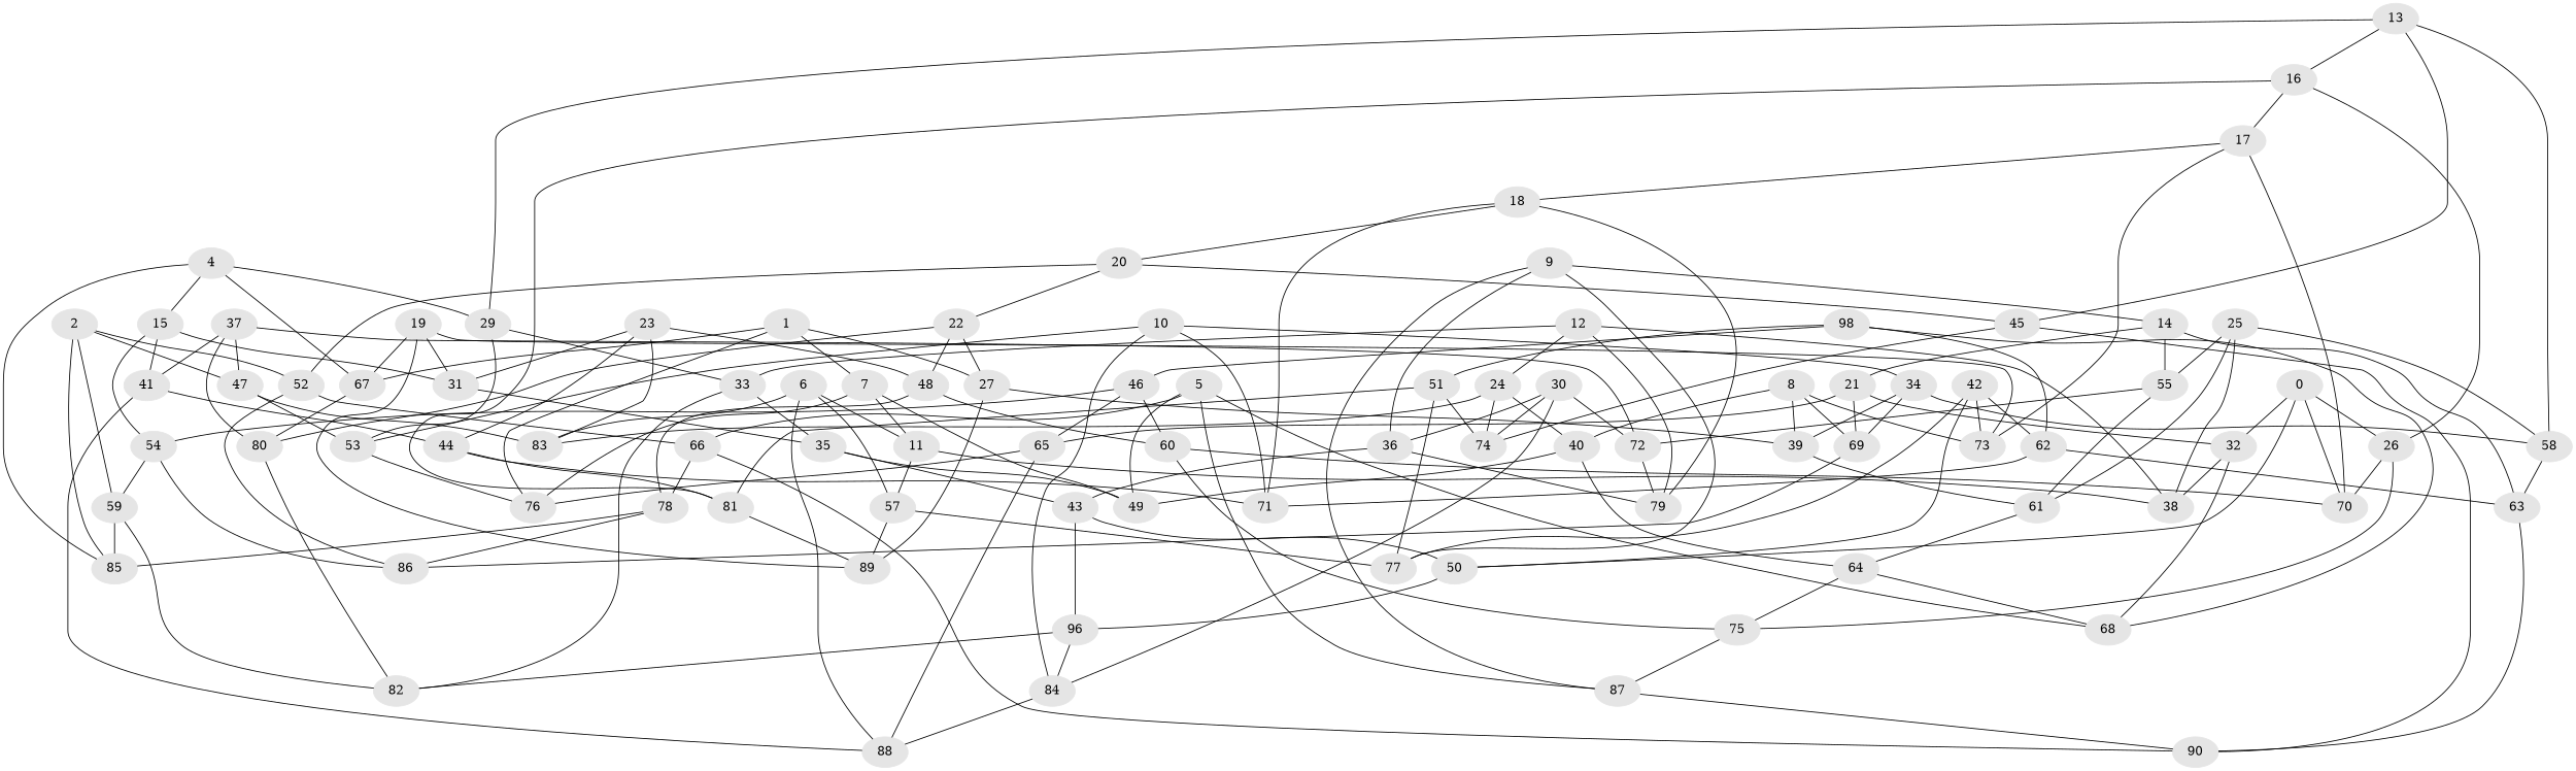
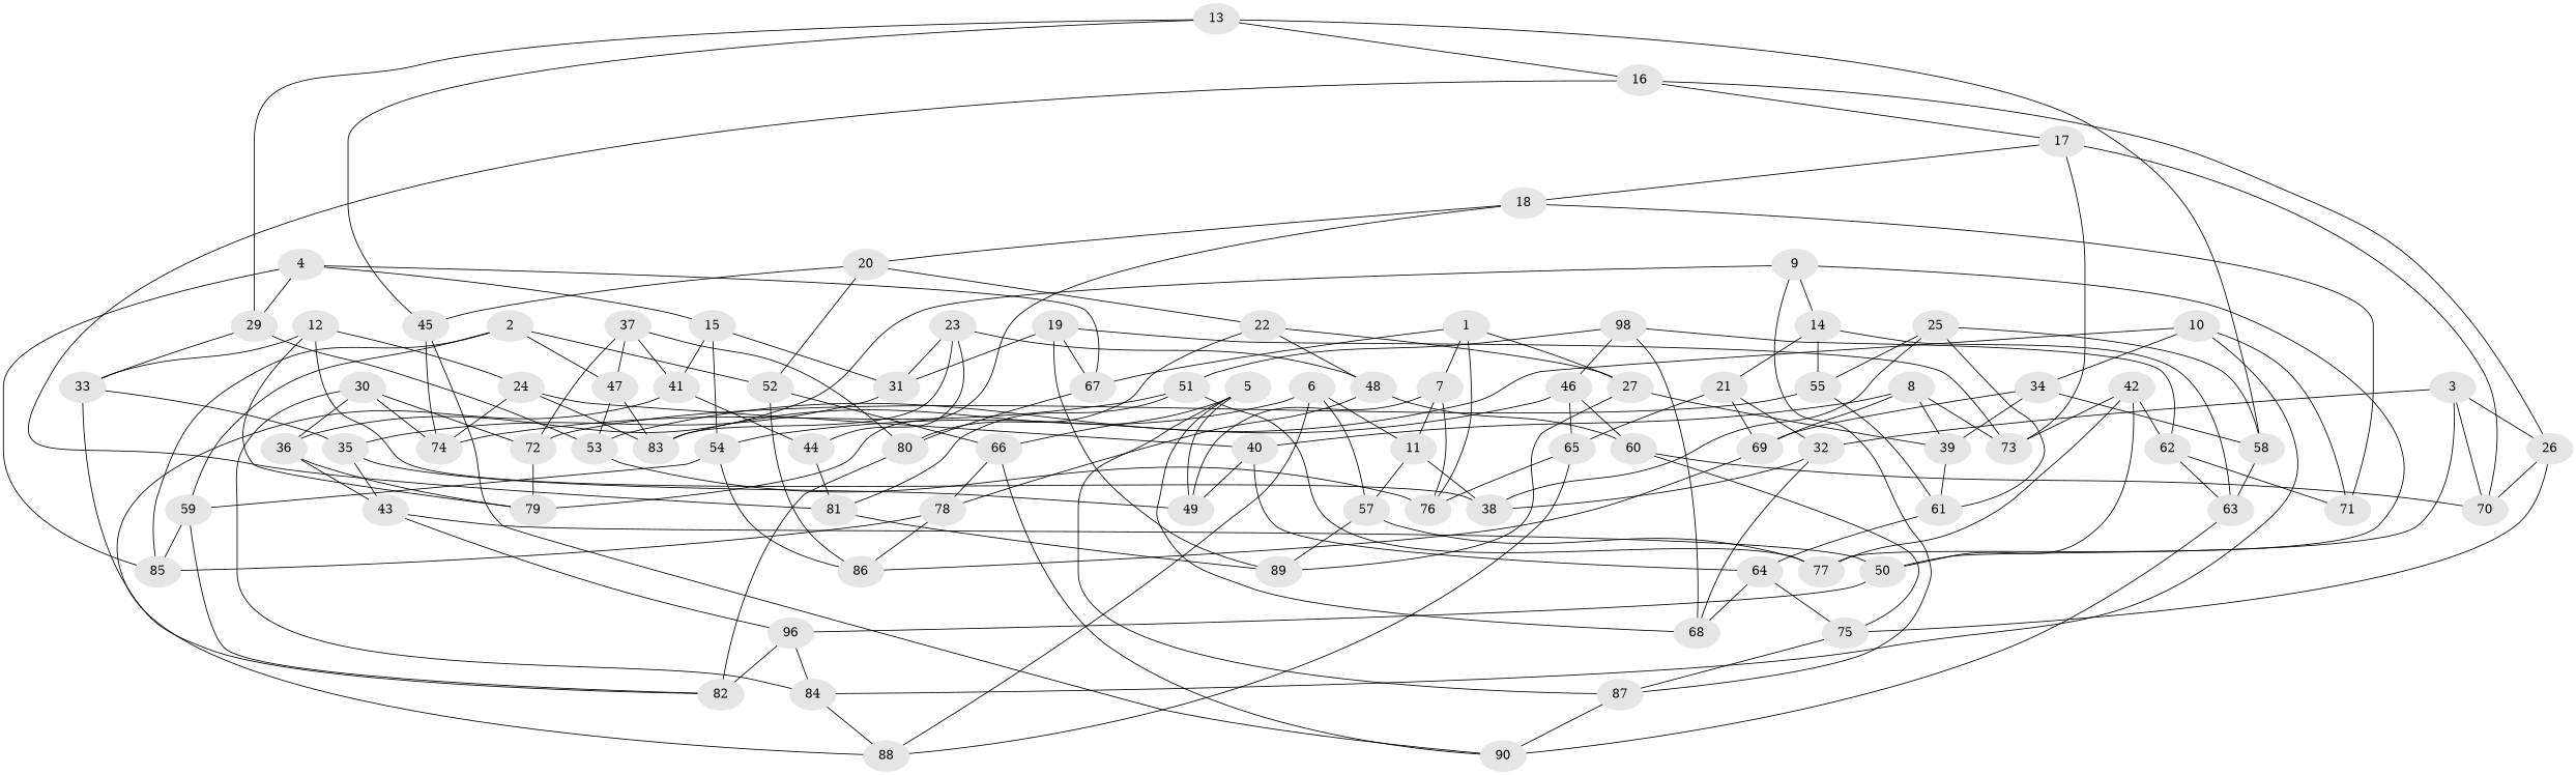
  graph {
    node [color=gray90 style=filled]
    1
    7
    27
    67
    76
    49
    11
    39
    89
    80
    2
    47
    52
    59
    85
    83
    53
    66
    86
    82
-   3 [label=0]
+   3
    26
    32
    50
    70
    75
    68
    38
    n29 [label=96]
    4
    15
    29
    31
    41
    54
    33
    5
    87
    90
    78
    6
    57
    88
    77
    8
    40
    69
    73
    61
    64
    9
    14
    36
    21
    55
    63
    79
    43
    10
    34
    71
    84
    58
    12
    24
    74
    35
    13
    16
    45
    17
    81
    65
    72
    44
    18
    20
    22
    19
    48
    60
    23
    25
    n84 [label=98]
    46
    51
    62
    30
    37
    42
    1 -- 7
    1 -- 27
    1 -- 67
    1 -- 76
    7 -- 76
    7 -- 49
    7 -- 11
    27 -- 39
    27 -- 89
    67 -- 80
    11 -- 38
    11 -- 57
    39 -- 61
    80 -- 82
    2 -- 47
    2 -- 52
    2 -- 59
    2 -- 85
    47 -- 83
    47 -- 53
    52 -- 66
    52 -- 86
    59 -- 85
    59 -- 82
    53 -- 76
    66 -- 90
    66 -- 78
    3 -- 26
    3 -- 32
    3 -- 50
    3 -- 70
    26 -- 70
    26 -- 75
    32 -- 68
    32 -- 38
    50 -- n29
    75 -- 87
    n29 -- 82
    n29 -- 84
    4 -- 67
    4 -- 85
    4 -- 15
    4 -- 29
    15 -- 31
    15 -- 41
    15 -- 54
    29 -- 53
    29 -- 33
    31 -- 35
    41 -- 88
    41 -- 44
    54 -- 59
    54 -- 86
    33 -- 82
    33 -- 35
    5 -- 49
    5 -- 66
    5 -- 68
    5 -- 87
    87 -- 90
    78 -- 85
    78 -- 86
    6 -- 11
    6 -- 83
    6 -- 57
    6 -- 88
    57 -- 89
    57 -- 77
    8 -- 39
    8 -- 40
    8 -- 69
    8 -- 73
    40 -- 49
    40 -- 64
    69 -- 86
    61 -- 64
    64 -- 75
    64 -- 68
    9 -- 87
    9 -- 77
    9 -- 14
    9 -- 36
    14 -- 21
    14 -- 55
    14 -- 63
    36 -- 79
    36 -- 43
    21 -- 32
    21 -- 69
    21 -- 65
    55 -- 61
    55 -- 72
    63 -- 90
    43 -- 50
    43 -- n29
    10 -- 53
    10 -- 34
    10 -- 71
    10 -- 84
    34 -- 39
    34 -- 69
    34 -- 58
    84 -- 88
    58 -- 63
    12 -- 38
    12 -- 33
    12 -- 79
    12 -- 24
    24 -- 83
    24 -- 40
    24 -- 74
    35 -- 49
    35 -- 43
    13 -- 29
    13 -- 58
    13 -- 16
    13 -- 45
    16 -- 26
    16 -- 17
    16 -- 81
    45 -- 90
    45 -- 74
    17 -- 70
    17 -- 73
    17 -- 18
    81 -- 89
    65 -- 76
    65 -- 88
    72 -- 79
-   44 -- 71
    44 -- 81
    18 -- 79
    18 -- 71
    18 -- 20
    20 -- 52
    20 -- 45
    20 -- 22
    22 -- 27
    22 -- 80
    22 -- 48
    19 -- 67
    19 -- 89
    19 -- 31
    19 -- 73
    48 -- 78
    48 -- 60
    60 -- 70
    60 -- 75
    23 -- 83
    23 -- 31
    23 -- 44
    23 -- 48
    25 -- 38
    25 -- 61
    25 -- 55
    25 -- 58
    n84 -- 68
    n84 -- 46
    n84 -- 51
    n84 -- 62
    46 -- 54
    46 -- 65
    46 -- 60
    51 -- 77
    51 -- 74
    51 -- 81
    62 -- 63
    62 -- 71
    30 -- 36
    30 -- 84
    30 -- 74
    30 -- 72
    37 -- 80
    37 -- 47
    37 -- 41
    37 -- 72
    42 -- 50
    42 -- 77
    42 -- 73
    42 -- 62
  }
